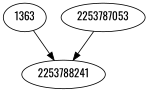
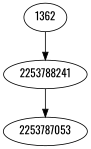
  strict digraph {
    fontname=Oswald
    node [fontname=Oswald]
    edge [fontname=Oswald]
-   1363
+   1363 [label=1362]
    2253788241
    2253787053
    1363 -> 2253788241
-   2253787053 -> 2253788241
+   2253788241 -> 2253787053
  }
